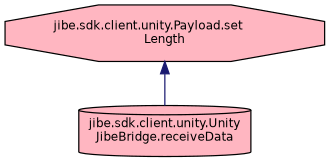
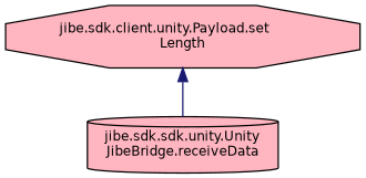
  digraph {
    rankdir=TB
    node [color=black fillcolor=lightpink fontname=Helvetica fontsize=10 style=filled]
    n1 [fontcolor=black height=0.2 label="jibe.sdk.client.unity.Payload.set\lLength" shape=octagon width=0.4]
-   n2 [height=0.2 label="jibe.sdk.client.unity.Unity\lJibeBridge.receiveData" shape=cylinder width=0.4]
+   n2 [height=0.2 label="jibe.sdk.sdk.unity.Unity\lJibeBridge.receiveData" shape=cylinder width=0.4]
    n1 -> n2 [color=midnightblue dir=back fontname=Helvetica fontsize=10 labelfontname=Helvetica labelfontsize=10 style=solid]
  }
